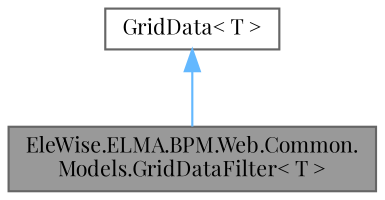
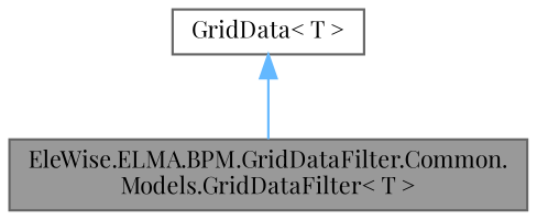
  digraph {
    fontname="Playfair Display"
    node [color=gray40 fontname="Playfair Display" fontsize=10 shape=box style=filled]
-   n1 [fillcolor=grey60 fontcolor=black height=0.2 label="EleWise.ELMA.BPM.Web.Common.\lModels.GridDataFilter\< T \>" width=0.4]
+   n1 [fillcolor=grey60 fontcolor=black height=0.2 label="EleWise.ELMA.BPM.GridDataFilter.Common.\lModels.GridDataFilter\< T \>" width=0.4]
    n2 [fillcolor=white height=0.2 label="GridData\< T \>" width=0.4]
    n2 -> n1 [color=steelblue1 dir=back fontname="Playfair Display" fontsize=10 labelfontname=Helvetica labelfontsize=10 style=solid]
  }
